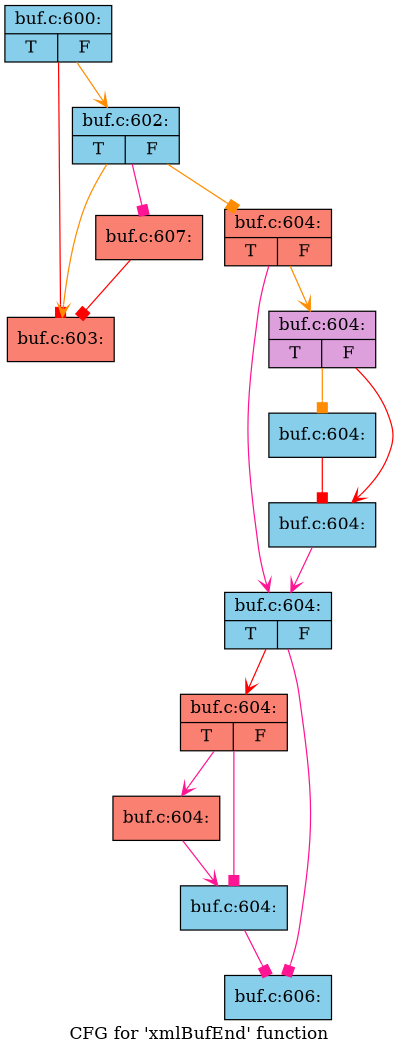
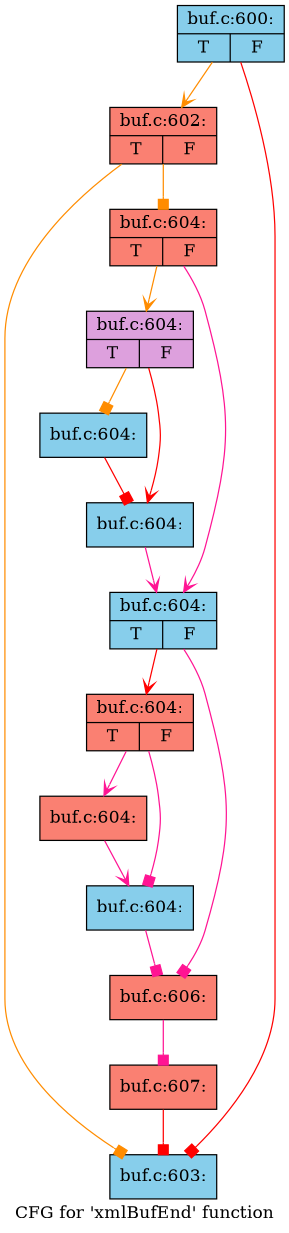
  digraph {
    label="CFG for 'xmlBufEnd' function"
    node [fillcolor=skyblue shape=record style=filled]
    edge [arrowhead=box color=deeppink]
    n1 [label="{buf.c:600:|{<s0>T|<s1>F}}"]
-   n2 [label="{buf.c:602:|{<s0>T|<s1>F}}"]
-   n3 [fillcolor=salmon label="{buf.c:603:}"]
+   n2 [fillcolor=salmon label="{buf.c:602:|{<s0>T|<s1>F}}"]
+   n3 [label="{buf.c:603:}"]
    n4 [fillcolor=salmon label="{buf.c:604:|{<s0>T|<s1>F}}"]
    n5 [fillcolor=plum label="{buf.c:604:|{<s0>T|<s1>F}}"]
    n6 [label="{buf.c:604:|{<s0>T|<s1>F}}"]
    n7 [fillcolor=salmon label="{buf.c:607:}"]
    n8 [label="{buf.c:604:}"]
    n9 [label="{buf.c:604:}"]
    n10 [fillcolor=salmon label="{buf.c:604:|{<s0>T|<s1>F}}"]
-   n11 [label="{buf.c:606:}"]
+   n11 [fillcolor=salmon label="{buf.c:606:}"]
    n12 [fillcolor=salmon label="{buf.c:604:}"]
    n13 [label="{buf.c:604:}"]
    n1 -> n2 [arrowhead=vee color=darkorange]
    n1 -> n3 [color=red]
-   n2 -> n3 [arrowhead=vee color=darkorange]
+   n2 -> n3 [color=darkorange]
    n2 -> n4 [color=darkorange]
    n4 -> n5 [arrowhead=vee color=darkorange]
    n4 -> n6 [arrowhead=vee]
    n5 -> n8 [color=darkorange]
    n5 -> n9 [arrowhead=vee color=red]
    n6 -> n10 [arrowhead=vee color=red]
    n6 -> n11
    n7 -> n3 [color=red]
    n8 -> n9 [color=red]
    n9 -> n6 [arrowhead=vee]
    n10 -> n12 [arrowhead=vee]
    n10 -> n13
-   n2 -> n7
+   n11 -> n7
    n12 -> n13 [arrowhead=vee]
    n13 -> n11
  }
